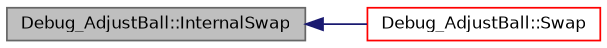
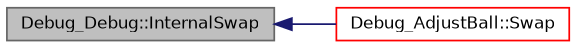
  digraph {
    rankdir=LR
    node [fontname=Helvetica fontsize=10 shape=record style=filled]
-   n1 [color=gray40 fillcolor=grey75 fontcolor=black height=0.2 label="Debug_AdjustBall::InternalSwap" width=0.4]
+   n1 [color=gray40 fillcolor=grey75 fontcolor=black height=0.2 label="Debug_Debug::InternalSwap" width=0.4]
    n2 [color=red fillcolor=white height=0.2 label="Debug_AdjustBall::Swap" width=0.4]
    n1 -> n2 [color=midnightblue dir=back fontname=Helvetica fontsize=10 labelfontname=Helvetica labelfontsize=10 style=solid]
  }
